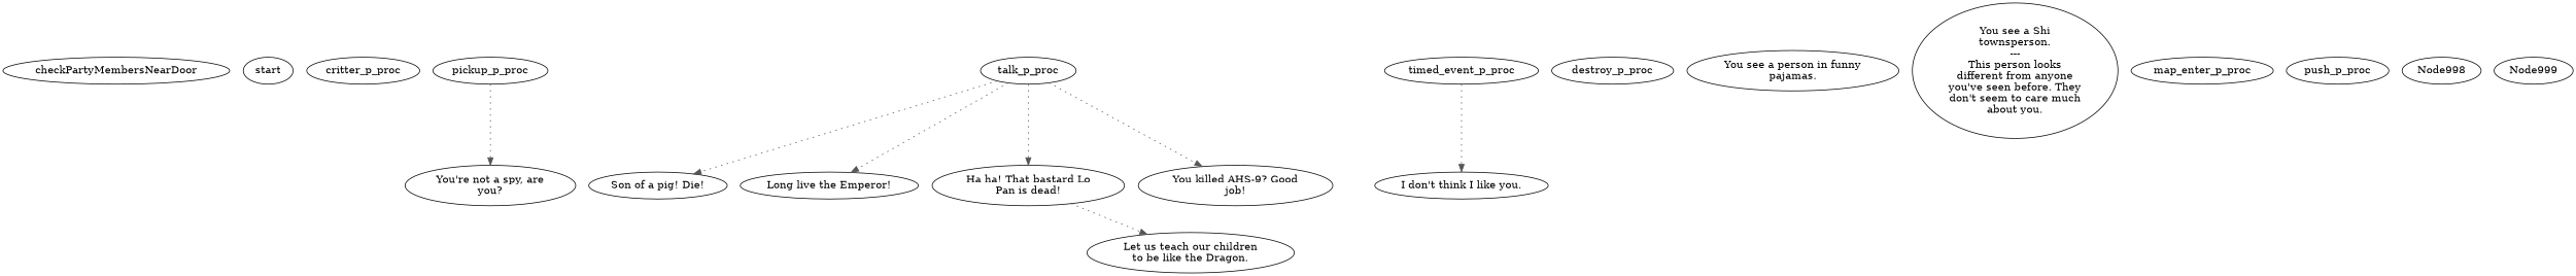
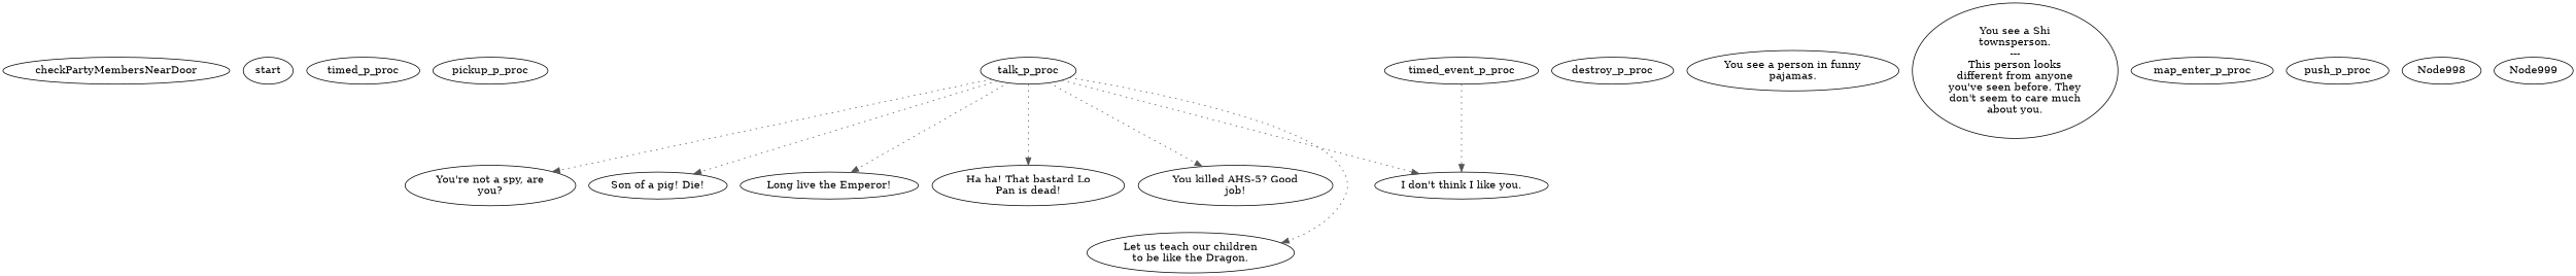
  digraph {
    node [color="#000000" fillcolor="#FFFFFF" style=filled]
    edge [color="#555555" style=dotted]
    checkPartyMembersNearDoor
    start
-   critter_p_proc
+   critter_p_proc [label=timed_p_proc]
    pickup_p_proc
    n5 [label="Son of a pig! Die!"]
    talk_p_proc
    n7 [label="Long live the Emperor!"]
    n8 [label="Ha ha! That bastard Lo\nPan is dead!"]
    n9 [label="I don't think I like you."]
-   n10 [label="You killed AHS-9? Good\njob!"]
+   n10 [label="You killed AHS-5? Good\njob!"]
    n11 [label="Let us teach our children\nto be like the Dragon."]
    n12 [label="You're not a spy, are\nyou?"]
    destroy_p_proc
    n14 [label="You see a person in funny\npajamas."]
    n15 [label="You see a Shi\ntownsperson.\n---\nThis person looks\ndifferent from anyone\nyou've seen before. They\ndon't seem to care much\nabout you."]
    map_enter_p_proc
    timed_event_p_proc
    push_p_proc
    Node998
    Node999
    talk_p_proc -> n5
    talk_p_proc -> n7
    talk_p_proc -> n8
+   talk_p_proc -> n9
    talk_p_proc -> n10
-   n8 -> n11
-   pickup_p_proc -> n12
+   talk_p_proc -> n11
+   talk_p_proc -> n12
    timed_event_p_proc -> n9
  }
